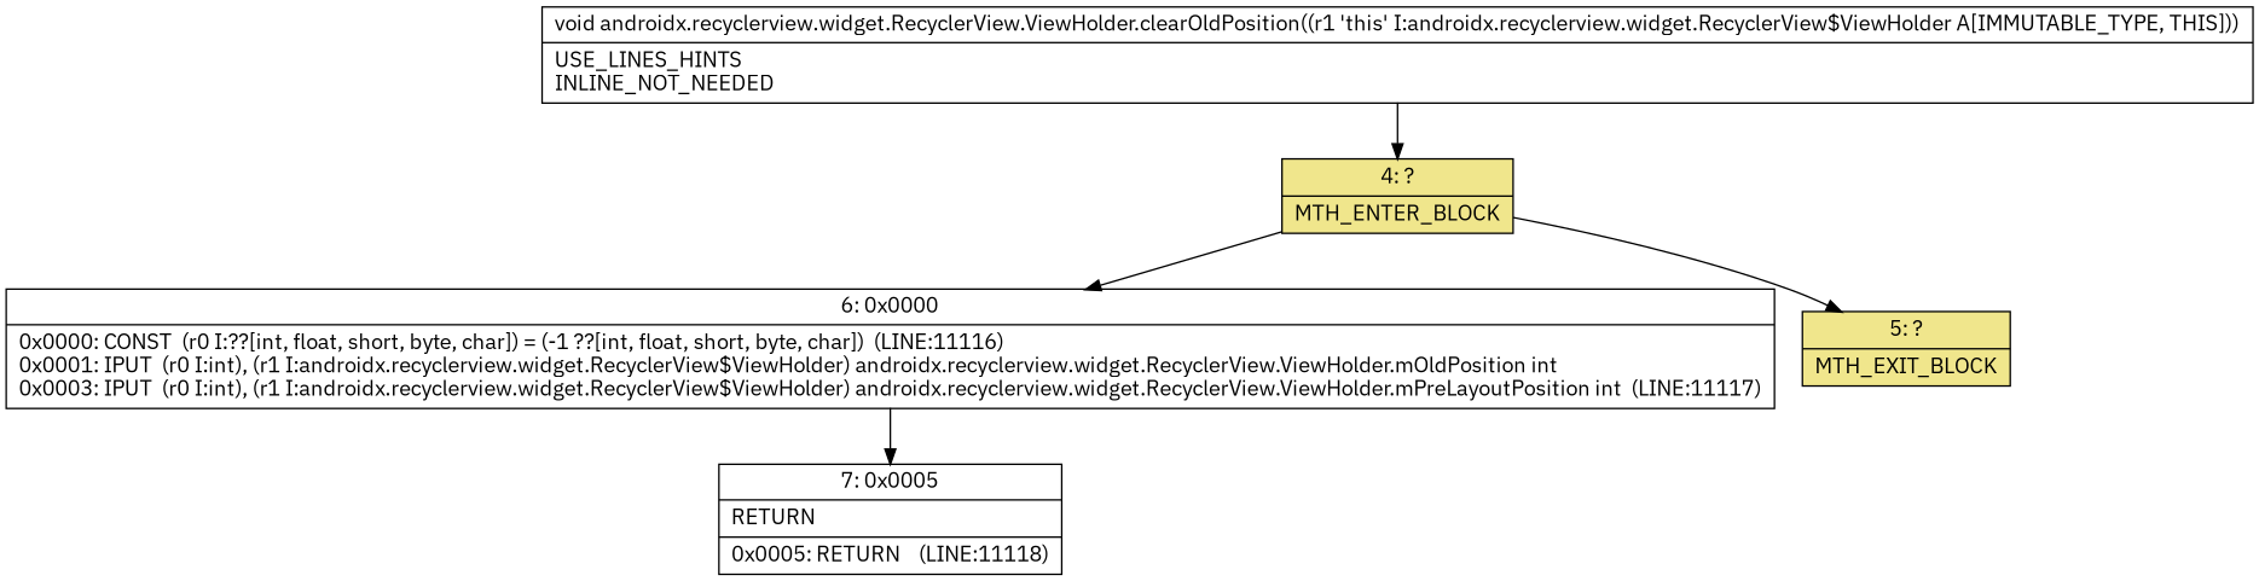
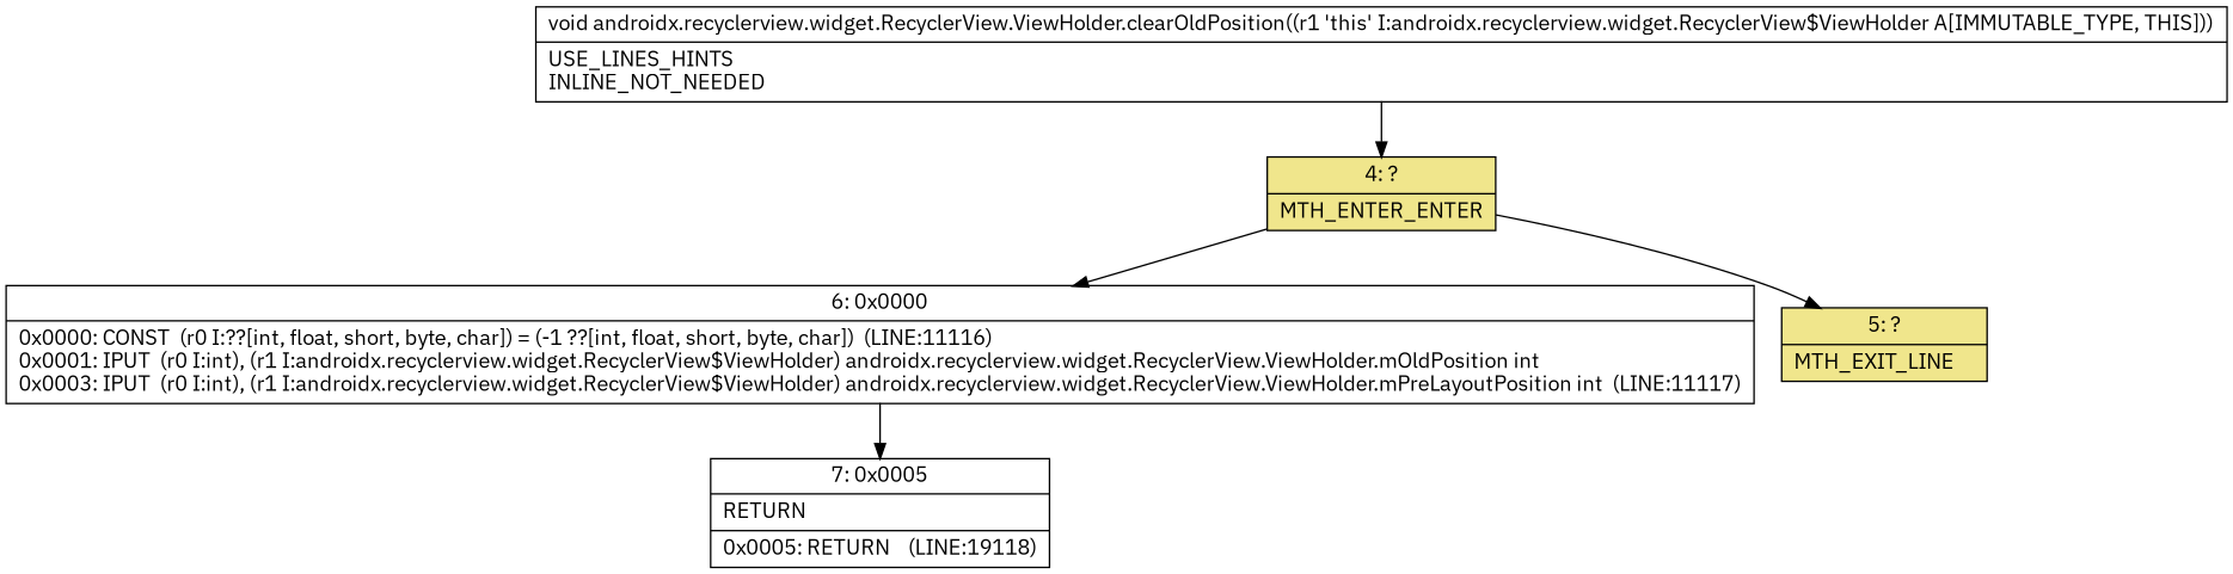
  digraph {
    fontname="IBM Plex Sans"
    node [fillcolor=white fontname="IBM Plex Sans" shape=record style=filled]
    edge [fontname="IBM Plex Sans"]
-   n1 [fillcolor=khaki label="{4\:\ ?|MTH_ENTER_BLOCK\l}"]
+   n1 [fillcolor=khaki label="{4\:\ ?|MTH_ENTER_ENTER\l}"]
    n2 [label="{6\:\ 0x0000|0x0000: CONST  (r0 I:??[int, float, short, byte, char]) = (\-1 ??[int, float, short, byte, char])  (LINE:11116)\l0x0001: IPUT  (r0 I:int), (r1 I:androidx.recyclerview.widget.RecyclerView$ViewHolder) androidx.recyclerview.widget.RecyclerView.ViewHolder.mOldPosition int \l0x0003: IPUT  (r0 I:int), (r1 I:androidx.recyclerview.widget.RecyclerView$ViewHolder) androidx.recyclerview.widget.RecyclerView.ViewHolder.mPreLayoutPosition int  (LINE:11117)\l}"]
-   n3 [fillcolor=khaki label="{5\:\ ?|MTH_EXIT_BLOCK\l}"]
-   n4 [label="{7\:\ 0x0005|RETURN\l|0x0005: RETURN    (LINE:11118)\l}"]
+   n3 [fillcolor=khaki label="{5\:\ ?|MTH_EXIT_LINE\l}"]
+   n4 [label="{7\:\ 0x0005|RETURN\l|0x0005: RETURN    (LINE:19118)\l}"]
    n5 [label="{void androidx.recyclerview.widget.RecyclerView.ViewHolder.clearOldPosition((r1 'this' I:androidx.recyclerview.widget.RecyclerView$ViewHolder A[IMMUTABLE_TYPE, THIS]))  | USE_LINES_HINTS\lINLINE_NOT_NEEDED\l}"]
    n1 -> n2
    n1 -> n3
    n2 -> n4
    n5 -> n1
  }
